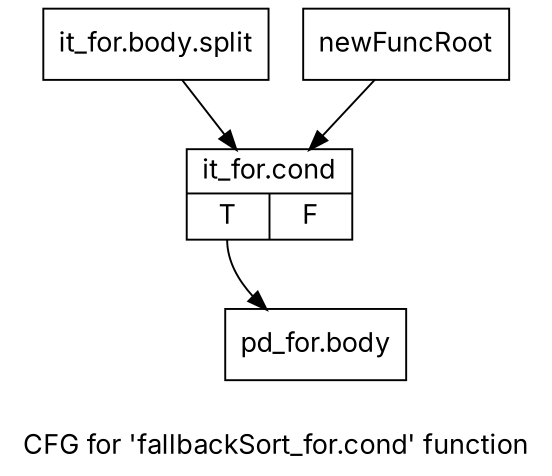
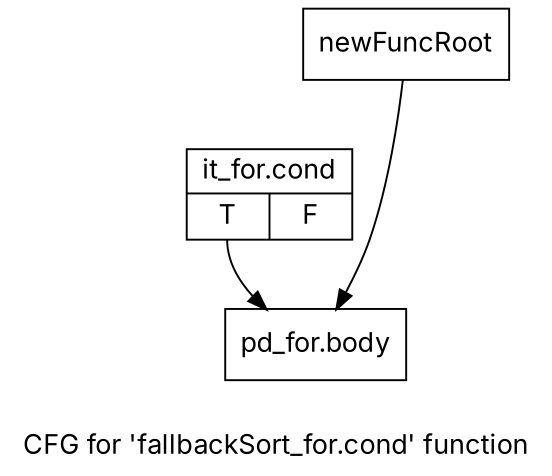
  digraph {
    fontname=Inter
    label="CFG for 'fallbackSort_for.cond' function"
    node [fontname=Inter shape=record]
    edge [fontname=Inter]
    n1 [label="{newFuncRoot}"]
    n2 [label="{it_for.cond|{<s0>T|<s1>F}}"]
    n3 [label="{pd_for.body}"]
-   n4 [label="{it_for.body.split}"]
-   n1 -> n2
+   n1 -> n3
    n2 -> n3 [tailport=s0]
-   n4 -> n2
  }
